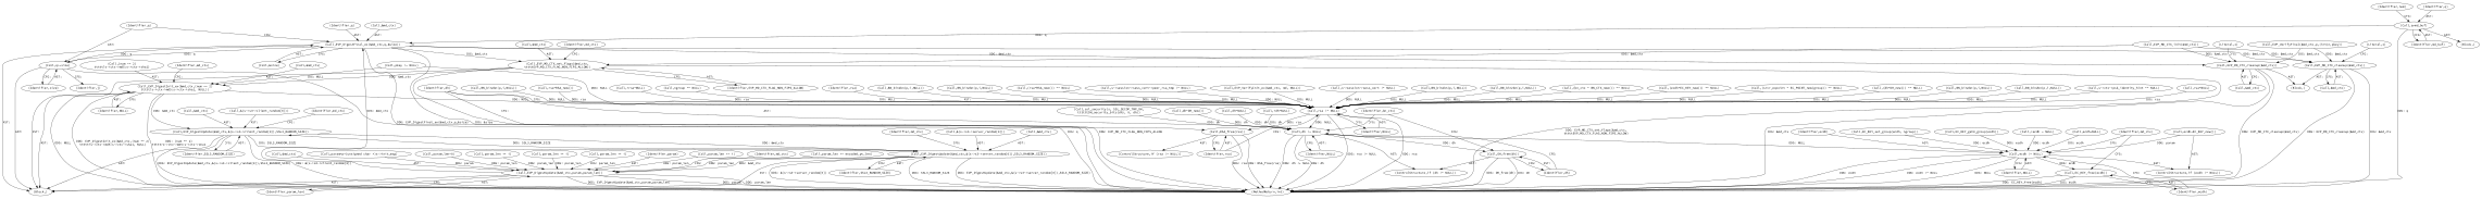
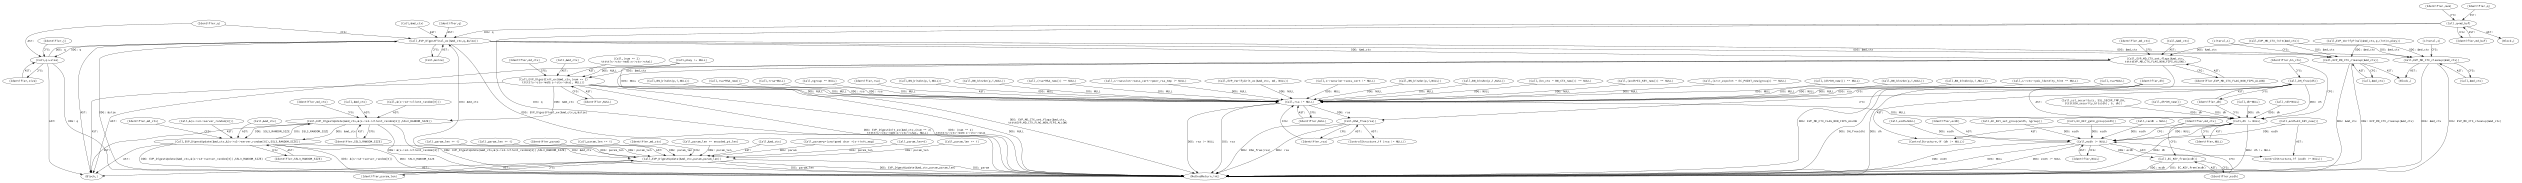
  digraph {
    fontname="Source Code Pro"
    node [fontname="Source Code Pro"]
    edge [fontname="Source Code Pro"]
    n1 [label="(Call,q=md_buf)"]
    n2 [label="(Call,EVP_DigestFinal_ex(&md_ctx,q,&size))"]
    n3 [label="(MethodReturn,int)"]
    n4 [label="(Block,)"]
    n5 [label="(Identifier,md_buf)"]
    n6 [label="(Call,EVP_MD_CTX_set_flags(&md_ctx,\n\t\t\t\t\tEVP_MD_CTX_FLAG_NON_FIPS_ALLOW))"]
    n7 [label="(Call,q+=size)"]
    n8 [label="(Call,EVP_MD_CTX_cleanup(&md_ctx))"]
    n9 [label="(Call,EVP_MD_CTX_cleanup(&md_ctx))"]
    n10 [label="(Block,)"]
    n11 [label="(Call,&size)"]
    n12 [label="(Call,EVP_DigestInit_ex(&md_ctx,(num == 2)\n\t\t\t\t\t?s->ctx->md5:s->ctx->sha1, NULL))"]
    n13 [label="(Identifier,EVP_MD_CTX_FLAG_NON_FIPS_ALLOW)"]
    n14 [label="(Identifier,size)"]
    n15 [label="(Call,&md_ctx)"]
    n16 [label="(Block,)"]
    n17 [label="(Call,&md_ctx)"]
    n18 [label="(Call,EVP_DigestUpdate(&md_ctx,&(s->s3->client_random[0]),SSL3_RANDOM_SIZE))"]
    n19 [label="(Call,rsa != NULL)"]
    n20 [label="(Identifier,NULL)"]
    n21 [label="(Call,EVP_DigestUpdate(&md_ctx,&(s->s3->server_random[0]),SSL3_RANDOM_SIZE))"]
    n22 [label="(Identifier,SSL3_RANDOM_SIZE)"]
    n23 [label="(Call,RSA_free(rsa))"]
    n24 [label="(Call,dh != NULL)"]
    n25 [label="(Identifier,NULL)"]
    n26 [label="(Call,EVP_DigestUpdate(&md_ctx,param,param_len))"]
    n27 [label="(Identifier,SSL3_RANDOM_SIZE)"]
    n28 [label="(Identifier,param_len)"]
    n29 [label="(ControlStructure,if (rsa != NULL))"]
    n30 [label="(Identifier,rsa)"]
    n31 [label="(Call,DH_free(dh))"]
    n32 [label="(Call,ecdh != NULL)"]
    n33 [label="(ControlStructure,if (dh != NULL))"]
    n34 [label="(Identifier,NULL)"]
    n35 [label="(Identifier,dh)"]
    n36 [label="(Call,EC_KEY_free(ecdh))"]
    n37 [label="(ControlStructure,if (ecdh != NULL))"]
    n38 [label="(Identifier,NULL)"]
    n39 [label="(Identifier,ecdh)"]
    n40 [label="(Call,ssl_security(s, SSL_SECOP_TMP_DH,\n\t\t\t\t\t\tDH_security_bits(dh), 0, dh))"]
    n41 [label="(Call,dh=DH_new())"]
    n42 [label="(Call,&(s->s3->server_random[0]))"]
    n43 [label="(Call,EVP_VerifyInit_ex(&md_ctx, md, NULL))"]
    n44 [label="(Identifier,q)"]
    n45 [label="(Call,EC_KEY_get0_group(ecdh))"]
    n46 [label="(Call,s->session->sess_cert != NULL)"]
    n47 [label="(Identifier,bn_ctx)"]
    n48 [label="(Call,BN_bin2bn(p,i,NULL))"]
    n49 [label="(Call,&md_ctx)"]
    n50 [label="(Call,BN_bin2bn(p,i,NULL))"]
    n51 [label="(Call,param_len += i)"]
    n52 [label="(Identifier,md_ctx)"]
    n53 [label="(Identifier,md_ctx)"]
    n54 [label="(Call,(bn_ctx = BN_CTX_new()) == NULL)"]
    n55 [label="(Literal,1)"]
    n56 [label="(Identifier,md_ctx)"]
    n57 [label="(Call,(ecdh=EC_KEY_new()) == NULL)"]
    n58 [label="(Call,(srvr_ecpoint = EC_POINT_new(group)) == NULL)"]
    n59 [label="(Call,param_len += encoded_pt_len)"]
    n60 [label="(Call,&md_ctx)"]
    n61 [label="(Call,&md_ctx)"]
    n62 [label="(Call,ecdh=EC_KEY_new())"]
    n63 [label="(Call,(dh=DH_new()) == NULL)"]
    n64 [label="(Call,BN_bin2bn(p,i,NULL))"]
    n65 [label="(Call,*ecdh = NULL)"]
    n66 [label="(Call,param=p=(unsigned char *)s->init_msg)"]
    n67 [label="(Call,BN_bin2bn(p,i,NULL))"]
    n68 [label="(Literal,1)"]
    n69 [label="(Call,s->ctx->psk_identity_hint == NULL)"]
    n70 [label="(Call,rsa=NULL)"]
    n71 [label="(Call,ecdh=NULL)"]
    n72 [label="(Call,dh=NULL)"]
    n73 [label="(Identifier,q)"]
    n74 [label="(Identifier,ecdh)"]
    n75 [label="(Identifier,dh)"]
    n76 [label="(Call,param_len=0)"]
    n77 [label="(Call,BN_bin2bn(p,i,NULL))"]
    n78 [label="(Identifier,j)"]
    n79 [label="(Call,param_len += i)"]
    n80 [label="(Call,rsa=RSA_new())"]
    n81 [label="(Call,*rsa=NULL)"]
    n82 [label="(Call,&md_ctx)"]
    n83 [label="(Call,param_len += i)"]
    n84 [label="(Call,*dh=NULL)"]
    n85 [label="(Call,param_len += i)"]
    n86 [label="(Identifier,md_ctx)"]
    n87 [label="(Call,&md_ctx)"]
    n88 [label="(Call,(num == 2)\n\t\t\t\t\t?s->ctx->md5:s->ctx->sha1)"]
    n89 [label="(Call,EC_KEY_set_group(ecdh, ngroup))"]
    n90 [label="(Call,ngroup == NULL)"]
    n91 [label="(Identifier,rsa)"]
    n92 [label="(Call,&(s->s3->client_random[0]))"]
    n93 [label="(Call,BN_bin2bn(p,i,NULL))"]
    n94 [label="(Call,EVP_VerifyFinal(&md_ctx,p,(int)n,pkey))"]
    n95 [label="(Call,pkey != NULL)"]
    n96 [label="(Call,EVP_MD_CTX_init(&md_ctx))"]
    n97 [label="(Call,&md_ctx)"]
    n98 [label="(Call,BN_bin2bn(p,i,NULL))"]
    n99 [label="(Identifier,param)"]
    n100 [label="(Identifier,md_ctx)"]
    n101 [label="(Call,(rsa=RSA_new()) == NULL)"]
    n102 [label="(Identifier,num)"]
    n103 [label="(Call,s->session->sess_cert->peer_rsa_tmp != NULL)"]
    n104 [label="(Identifier,q)"]
    n105 [label="(Identifier,md_ctx)"]
    n1 -> n2 [label="DDG: q"]
    n1 -> n3 [label="DDG: q"]
    n1 -> n4 [label="AST: "]
    n1 -> n5 [label="CFG: "]
    n2 -> n3 [label="DDG: EVP_DigestFinal_ex(&md_ctx,q,&size)"]
    n2 -> n3 [label="DDG: &size"]
    n2 -> n6 [label="DDG: &md_ctx"]
    n2 -> n7 [label="DDG: q"]
    n2 -> n8 [label="DDG: &md_ctx"]
    n2 -> n9 [label="DDG: &md_ctx"]
    n2 -> n10 [label="AST: "]
    n2 -> n11 [label="CFG: "]
    n5 -> n1 [label="AST: "]
    n6 -> n3 [label="DDG: EVP_MD_CTX_set_flags(&md_ctx,\n\t\t\t\t\tEVP_MD_CTX_FLAG_NON_FIPS_ALLOW)"]
    n6 -> n3 [label="DDG: EVP_MD_CTX_FLAG_NON_FIPS_ALLOW"]
    n6 -> n10 [label="AST: "]
    n6 -> n12 [label="DDG: &md_ctx"]
    n6 -> n13 [label="CFG: "]
    n7 -> n2 [label="DDG: q"]
    n7 -> n3 [label="DDG: q"]
    n7 -> n10 [label="AST: "]
    n7 -> n14 [label="CFG: "]
    n8 -> n3 [label="DDG: &md_ctx"]
    n8 -> n3 [label="DDG: EVP_MD_CTX_cleanup(&md_ctx)"]
    n8 -> n15 [label="CFG: "]
    n8 -> n16 [label="AST: "]
    n9 -> n3 [label="DDG: &md_ctx"]
    n9 -> n3 [label="DDG: EVP_MD_CTX_cleanup(&md_ctx)"]
    n9 -> n16 [label="AST: "]
    n9 -> n17 [label="CFG: "]
    n11 -> n2 [label="AST: "]
    n12 -> n3 [label="DDG: NULL"]
    n12 -> n3 [label="DDG: EVP_DigestInit_ex(&md_ctx,(num == 2)\n\t\t\t\t\t?s->ctx->md5:s->ctx->sha1, NULL)"]
    n12 -> n3 [label="DDG: (num == 2)\n\t\t\t\t\t?s->ctx->md5:s->ctx->sha1"]
    n12 -> n10 [label="AST: "]
    n12 -> n18 [label="DDG: &md_ctx"]
    n12 -> n19 [label="DDG: NULL"]
    n12 -> n20 [label="CFG: "]
    n13 -> n6 [label="AST: "]
    n14 -> n7 [label="AST: "]
    n15 -> n8 [label="AST: "]
    n17 -> n9 [label="AST: "]
    n18 -> n3 [label="DDG: EVP_DigestUpdate(&md_ctx,&(s->s3->client_random[0]),SSL3_RANDOM_SIZE)"]
    n18 -> n3 [label="DDG: &(s->s3->client_random[0])"]
    n18 -> n10 [label="AST: "]
    n18 -> n21 [label="DDG: &md_ctx"]
    n18 -> n21 [label="DDG: SSL3_RANDOM_SIZE"]
    n18 -> n22 [label="CFG: "]
    n19 -> n3 [label="DDG: rsa"]
    n19 -> n3 [label="DDG: rsa != NULL"]
    n19 -> n23 [label="DDG: rsa"]
    n19 -> n24 [label="DDG: NULL"]
    n19 -> n25 [label="CFG: "]
    n20 -> n12 [label="AST: "]
    n21 -> n3 [label="DDG: &(s->s3->server_random[0])"]
    n21 -> n3 [label="DDG: SSL3_RANDOM_SIZE"]
    n21 -> n3 [label="DDG: EVP_DigestUpdate(&md_ctx,&(s->s3->server_random[0]),SSL3_RANDOM_SIZE)"]
    n21 -> n10 [label="AST: "]
    n21 -> n18 [label="DDG: SSL3_RANDOM_SIZE"]
    n21 -> n26 [label="DDG: &md_ctx"]
    n21 -> n27 [label="CFG: "]
    n22 -> n18 [label="AST: "]
    n23 -> n3 [label="DDG: RSA_free(rsa)"]
    n23 -> n3 [label="DDG: rsa"]
    n23 -> n29 [label="AST: "]
    n23 -> n30 [label="CFG: "]
    n24 -> n3 [label="DDG: dh != NULL"]
    n24 -> n3 [label="DDG: dh"]
-   n24 -> n31 [label="DDG: dh"]
+   n31 -> n24 [label="DDG: dh"]
    n24 -> n32 [label="DDG: NULL"]
    n24 -> n33 [label="AST: "]
    n24 -> n34 [label="CFG: "]
    n25 -> n19 [label="AST: "]
    n26 -> n2 [label="DDG: &md_ctx"]
    n26 -> n3 [label="DDG: EVP_DigestUpdate(&md_ctx,param,param_len)"]
    n26 -> n3 [label="DDG: param"]
    n26 -> n3 [label="DDG: param_len"]
    n26 -> n10 [label="AST: "]
    n26 -> n28 [label="CFG: "]
    n27 -> n21 [label="AST: "]
    n28 -> n26 [label="AST: "]
    n30 -> n19 [label="CFG: "]
    n30 -> n23 [label="AST: "]
    n31 -> n3 [label="DDG: DH_free(dh)"]
    n31 -> n3 [label="DDG: dh"]
    n31 -> n33 [label="AST: "]
    n31 -> n35 [label="CFG: "]
    n32 -> n3 [label="DDG: ecdh"]
    n32 -> n3 [label="DDG: ecdh != NULL"]
    n32 -> n3 [label="DDG: NULL"]
    n32 -> n36 [label="DDG: ecdh"]
    n32 -> n37 [label="AST: "]
    n32 -> n38 [label="CFG: "]
    n34 -> n24 [label="AST: "]
    n35 -> n24 [label="CFG: "]
    n35 -> n31 [label="AST: "]
    n36 -> n3 [label="DDG: EC_KEY_free(ecdh)"]
    n36 -> n3 [label="DDG: ecdh"]
    n36 -> n39 [label="CFG: "]
    n38 -> n32 [label="AST: "]
    n39 -> n32 [label="CFG: "]
    n39 -> n36 [label="AST: "]
    n40 -> n24 [label="DDG: dh"]
    n41 -> n24 [label="DDG: dh"]
    n42 -> n21 [label="AST: "]
    n43 -> n19 [label="DDG: NULL"]
    n44 -> n2 [label="AST: "]
    n45 -> n32 [label="DDG: ecdh"]
    n46 -> n19 [label="DDG: NULL"]
    n47 -> n24 [label="CFG: "]
    n47 -> n31 [label="CFG: "]
    n48 -> n19 [label="DDG: NULL"]
    n49 -> n6 [label="AST: "]
    n50 -> n19 [label="DDG: NULL"]
    n51 -> n26 [label="DDG: param_len"]
    n52 -> n32 [label="CFG: "]
    n52 -> n36 [label="CFG: "]
    n53 -> n26 [label="CFG: "]
    n54 -> n19 [label="DDG: NULL"]
    n55 -> n8 [label="CFG: "]
    n56 -> n12 [label="CFG: "]
    n57 -> n19 [label="DDG: NULL"]
    n58 -> n19 [label="DDG: NULL"]
    n59 -> n26 [label="DDG: param_len"]
    n60 -> n21 [label="AST: "]
    n61 -> n26 [label="AST: "]
-   n62 -> n32 [label="DDG: param"]
+   n62 -> n32 [label="DDG: ecdh"]
    n62 -> n37 [label="AST: "]
    n63 -> n19 [label="DDG: NULL"]
    n64 -> n19 [label="DDG: NULL"]
    n65 -> n32 [label="DDG: ecdh"]
    n66 -> n26 [label="DDG: param"]
    n67 -> n19 [label="DDG: NULL"]
    n68 -> n9 [label="CFG: "]
    n69 -> n19 [label="DDG: NULL"]
    n70 -> n19 [label="DDG: rsa"]
    n71 -> n32 [label="DDG: ecdh"]
    n72 -> n24 [label="DDG: dh"]
    n73 -> n2 [label="CFG: "]
    n73 -> n7 [label="AST: "]
    n74 -> n32 [label="AST: "]
    n75 -> n19 [label="CFG: "]
    n75 -> n23 [label="CFG: "]
    n75 -> n24 [label="AST: "]
    n76 -> n26 [label="DDG: param_len"]
    n77 -> n19 [label="DDG: NULL"]
-   n7 -> n78 [label="CFG: "]
+   n78 -> n7 [label="CFG: "]
    n79 -> n26 [label="DDG: param_len"]
    n80 -> n19 [label="DDG: rsa"]
    n81 -> n19 [label="DDG: rsa"]
    n82 -> n12 [label="AST: "]
    n83 -> n26 [label="DDG: param_len"]
    n84 -> n24 [label="DDG: dh"]
    n85 -> n26 [label="DDG: param_len"]
    n86 -> n6 [label="CFG: "]
    n87 -> n18 [label="AST: "]
    n88 -> n12 [label="AST: "]
    n89 -> n32 [label="DDG: ecdh"]
    n90 -> n19 [label="DDG: NULL"]
    n91 -> n19 [label="AST: "]
    n92 -> n18 [label="AST: "]
    n93 -> n19 [label="DDG: NULL"]
    n94 -> n8 [label="DDG: &md_ctx"]
    n94 -> n9 [label="DDG: &md_ctx"]
    n95 -> n12 [label="DDG: NULL"]
    n95 -> n19 [label="DDG: NULL"]
    n96 -> n6 [label="DDG: &md_ctx"]
    n96 -> n8 [label="DDG: &md_ctx"]
    n96 -> n9 [label="DDG: &md_ctx"]
    n97 -> n2 [label="AST: "]
    n98 -> n19 [label="DDG: NULL"]
    n99 -> n26 [label="AST: "]
    n100 -> n21 [label="CFG: "]
    n101 -> n19 [label="DDG: NULL"]
    n102 -> n1 [label="CFG: "]
    n103 -> n19 [label="DDG: NULL"]
    n104 -> n1 [label="AST: "]
    n105 -> n18 [label="CFG: "]
  }
